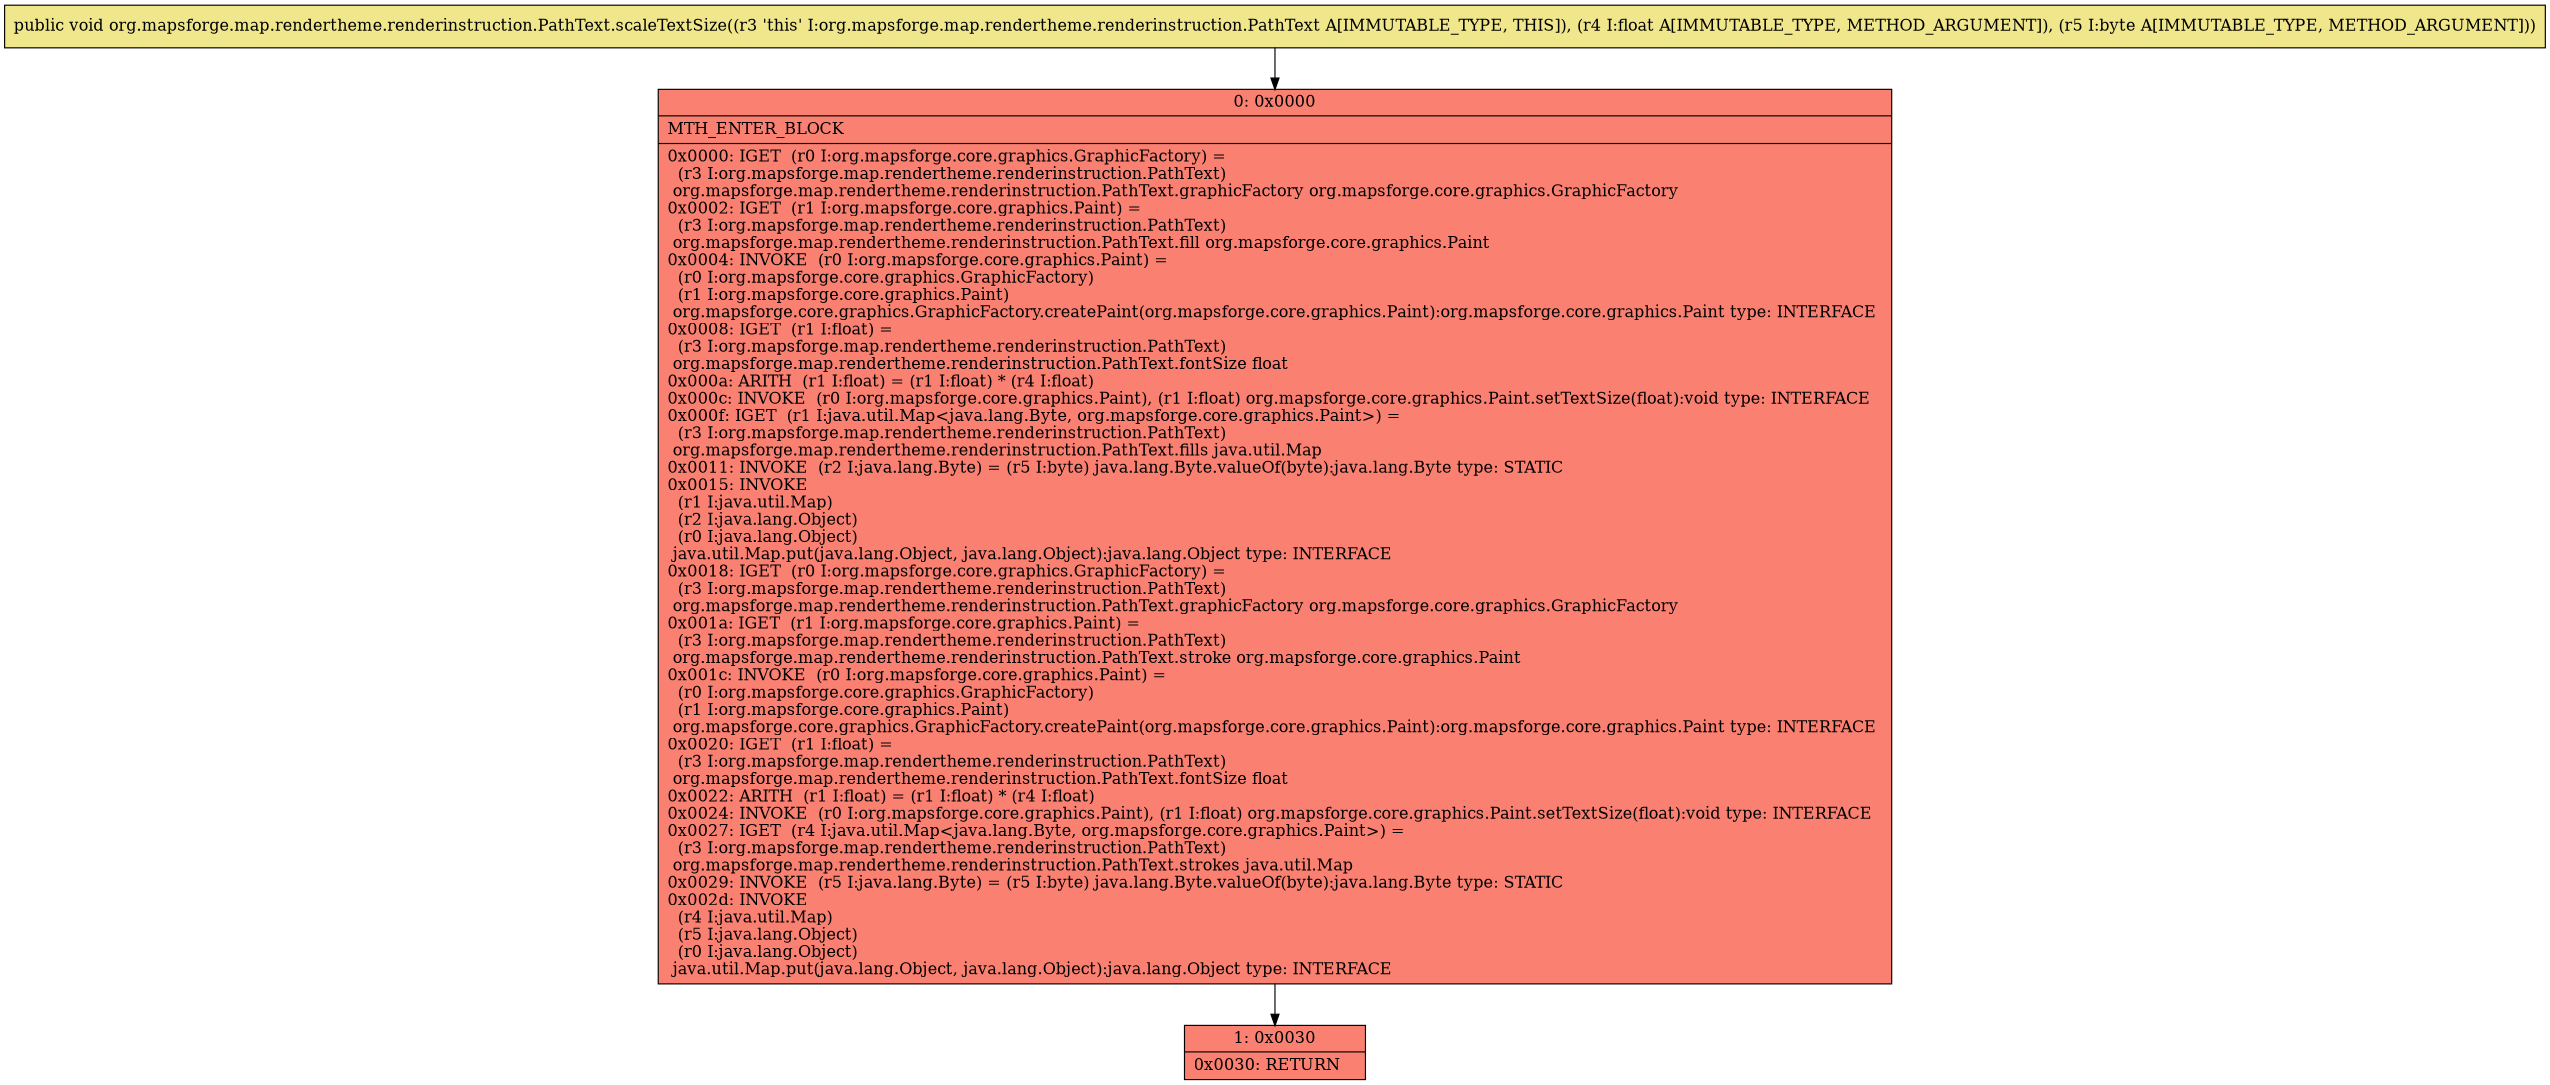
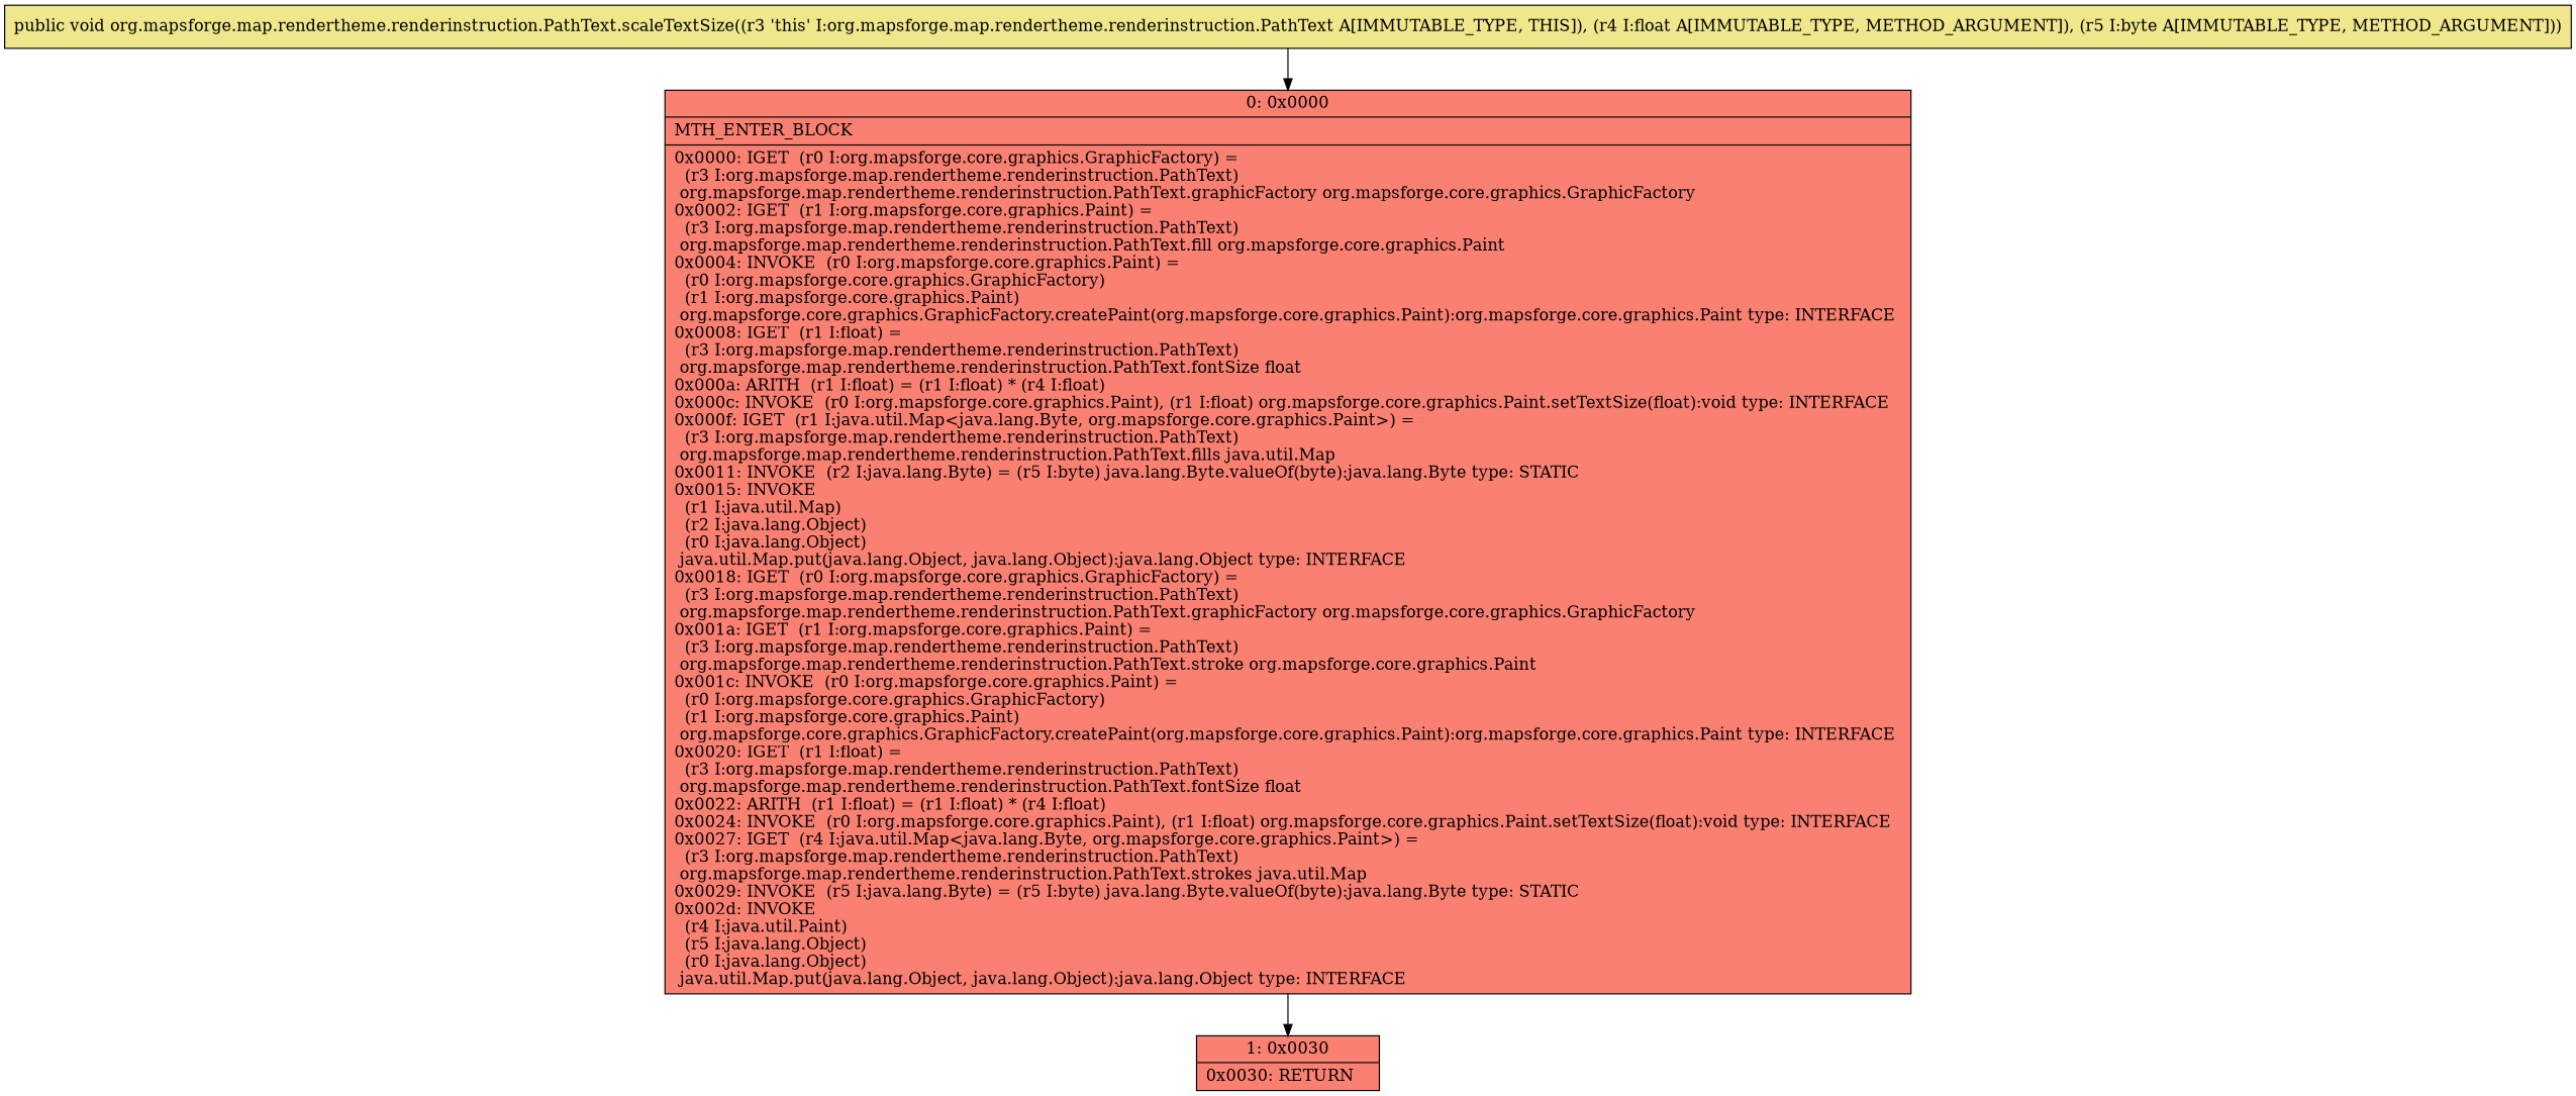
  digraph {
    node [shape=record style=filled fillcolor=salmon]
-   n1 [label="{0\:\ 0x0000|MTH_ENTER_BLOCK\l|0x0000: IGET  (r0 I:org.mapsforge.core.graphics.GraphicFactory) = \l  (r3 I:org.mapsforge.map.rendertheme.renderinstruction.PathText)\l org.mapsforge.map.rendertheme.renderinstruction.PathText.graphicFactory org.mapsforge.core.graphics.GraphicFactory \l0x0002: IGET  (r1 I:org.mapsforge.core.graphics.Paint) = \l  (r3 I:org.mapsforge.map.rendertheme.renderinstruction.PathText)\l org.mapsforge.map.rendertheme.renderinstruction.PathText.fill org.mapsforge.core.graphics.Paint \l0x0004: INVOKE  (r0 I:org.mapsforge.core.graphics.Paint) = \l  (r0 I:org.mapsforge.core.graphics.GraphicFactory)\l  (r1 I:org.mapsforge.core.graphics.Paint)\l org.mapsforge.core.graphics.GraphicFactory.createPaint(org.mapsforge.core.graphics.Paint):org.mapsforge.core.graphics.Paint type: INTERFACE \l0x0008: IGET  (r1 I:float) = \l  (r3 I:org.mapsforge.map.rendertheme.renderinstruction.PathText)\l org.mapsforge.map.rendertheme.renderinstruction.PathText.fontSize float \l0x000a: ARITH  (r1 I:float) = (r1 I:float) * (r4 I:float) \l0x000c: INVOKE  (r0 I:org.mapsforge.core.graphics.Paint), (r1 I:float) org.mapsforge.core.graphics.Paint.setTextSize(float):void type: INTERFACE \l0x000f: IGET  (r1 I:java.util.Map\<java.lang.Byte, org.mapsforge.core.graphics.Paint\>) = \l  (r3 I:org.mapsforge.map.rendertheme.renderinstruction.PathText)\l org.mapsforge.map.rendertheme.renderinstruction.PathText.fills java.util.Map \l0x0011: INVOKE  (r2 I:java.lang.Byte) = (r5 I:byte) java.lang.Byte.valueOf(byte):java.lang.Byte type: STATIC \l0x0015: INVOKE  \l  (r1 I:java.util.Map)\l  (r2 I:java.lang.Object)\l  (r0 I:java.lang.Object)\l java.util.Map.put(java.lang.Object, java.lang.Object):java.lang.Object type: INTERFACE \l0x0018: IGET  (r0 I:org.mapsforge.core.graphics.GraphicFactory) = \l  (r3 I:org.mapsforge.map.rendertheme.renderinstruction.PathText)\l org.mapsforge.map.rendertheme.renderinstruction.PathText.graphicFactory org.mapsforge.core.graphics.GraphicFactory \l0x001a: IGET  (r1 I:org.mapsforge.core.graphics.Paint) = \l  (r3 I:org.mapsforge.map.rendertheme.renderinstruction.PathText)\l org.mapsforge.map.rendertheme.renderinstruction.PathText.stroke org.mapsforge.core.graphics.Paint \l0x001c: INVOKE  (r0 I:org.mapsforge.core.graphics.Paint) = \l  (r0 I:org.mapsforge.core.graphics.GraphicFactory)\l  (r1 I:org.mapsforge.core.graphics.Paint)\l org.mapsforge.core.graphics.GraphicFactory.createPaint(org.mapsforge.core.graphics.Paint):org.mapsforge.core.graphics.Paint type: INTERFACE \l0x0020: IGET  (r1 I:float) = \l  (r3 I:org.mapsforge.map.rendertheme.renderinstruction.PathText)\l org.mapsforge.map.rendertheme.renderinstruction.PathText.fontSize float \l0x0022: ARITH  (r1 I:float) = (r1 I:float) * (r4 I:float) \l0x0024: INVOKE  (r0 I:org.mapsforge.core.graphics.Paint), (r1 I:float) org.mapsforge.core.graphics.Paint.setTextSize(float):void type: INTERFACE \l0x0027: IGET  (r4 I:java.util.Map\<java.lang.Byte, org.mapsforge.core.graphics.Paint\>) = \l  (r3 I:org.mapsforge.map.rendertheme.renderinstruction.PathText)\l org.mapsforge.map.rendertheme.renderinstruction.PathText.strokes java.util.Map \l0x0029: INVOKE  (r5 I:java.lang.Byte) = (r5 I:byte) java.lang.Byte.valueOf(byte):java.lang.Byte type: STATIC \l0x002d: INVOKE  \l  (r4 I:java.util.Map)\l  (r5 I:java.lang.Object)\l  (r0 I:java.lang.Object)\l java.util.Map.put(java.lang.Object, java.lang.Object):java.lang.Object type: INTERFACE \l}"]
+   n1 [label="{0\:\ 0x0000|MTH_ENTER_BLOCK\l|0x0000: IGET  (r0 I:org.mapsforge.core.graphics.GraphicFactory) = \l  (r3 I:org.mapsforge.map.rendertheme.renderinstruction.PathText)\l org.mapsforge.map.rendertheme.renderinstruction.PathText.graphicFactory org.mapsforge.core.graphics.GraphicFactory \l0x0002: IGET  (r1 I:org.mapsforge.core.graphics.Paint) = \l  (r3 I:org.mapsforge.map.rendertheme.renderinstruction.PathText)\l org.mapsforge.map.rendertheme.renderinstruction.PathText.fill org.mapsforge.core.graphics.Paint \l0x0004: INVOKE  (r0 I:org.mapsforge.core.graphics.Paint) = \l  (r0 I:org.mapsforge.core.graphics.GraphicFactory)\l  (r1 I:org.mapsforge.core.graphics.Paint)\l org.mapsforge.core.graphics.GraphicFactory.createPaint(org.mapsforge.core.graphics.Paint):org.mapsforge.core.graphics.Paint type: INTERFACE \l0x0008: IGET  (r1 I:float) = \l  (r3 I:org.mapsforge.map.rendertheme.renderinstruction.PathText)\l org.mapsforge.map.rendertheme.renderinstruction.PathText.fontSize float \l0x000a: ARITH  (r1 I:float) = (r1 I:float) * (r4 I:float) \l0x000c: INVOKE  (r0 I:org.mapsforge.core.graphics.Paint), (r1 I:float) org.mapsforge.core.graphics.Paint.setTextSize(float):void type: INTERFACE \l0x000f: IGET  (r1 I:java.util.Map\<java.lang.Byte, org.mapsforge.core.graphics.Paint\>) = \l  (r3 I:org.mapsforge.map.rendertheme.renderinstruction.PathText)\l org.mapsforge.map.rendertheme.renderinstruction.PathText.fills java.util.Map \l0x0011: INVOKE  (r2 I:java.lang.Byte) = (r5 I:byte) java.lang.Byte.valueOf(byte):java.lang.Byte type: STATIC \l0x0015: INVOKE  \l  (r1 I:java.util.Map)\l  (r2 I:java.lang.Object)\l  (r0 I:java.lang.Object)\l java.util.Map.put(java.lang.Object, java.lang.Object):java.lang.Object type: INTERFACE \l0x0018: IGET  (r0 I:org.mapsforge.core.graphics.GraphicFactory) = \l  (r3 I:org.mapsforge.map.rendertheme.renderinstruction.PathText)\l org.mapsforge.map.rendertheme.renderinstruction.PathText.graphicFactory org.mapsforge.core.graphics.GraphicFactory \l0x001a: IGET  (r1 I:org.mapsforge.core.graphics.Paint) = \l  (r3 I:org.mapsforge.map.rendertheme.renderinstruction.PathText)\l org.mapsforge.map.rendertheme.renderinstruction.PathText.stroke org.mapsforge.core.graphics.Paint \l0x001c: INVOKE  (r0 I:org.mapsforge.core.graphics.Paint) = \l  (r0 I:org.mapsforge.core.graphics.GraphicFactory)\l  (r1 I:org.mapsforge.core.graphics.Paint)\l org.mapsforge.core.graphics.GraphicFactory.createPaint(org.mapsforge.core.graphics.Paint):org.mapsforge.core.graphics.Paint type: INTERFACE \l0x0020: IGET  (r1 I:float) = \l  (r3 I:org.mapsforge.map.rendertheme.renderinstruction.PathText)\l org.mapsforge.map.rendertheme.renderinstruction.PathText.fontSize float \l0x0022: ARITH  (r1 I:float) = (r1 I:float) * (r4 I:float) \l0x0024: INVOKE  (r0 I:org.mapsforge.core.graphics.Paint), (r1 I:float) org.mapsforge.core.graphics.Paint.setTextSize(float):void type: INTERFACE \l0x0027: IGET  (r4 I:java.util.Map\<java.lang.Byte, org.mapsforge.core.graphics.Paint\>) = \l  (r3 I:org.mapsforge.map.rendertheme.renderinstruction.PathText)\l org.mapsforge.map.rendertheme.renderinstruction.PathText.strokes java.util.Map \l0x0029: INVOKE  (r5 I:java.lang.Byte) = (r5 I:byte) java.lang.Byte.valueOf(byte):java.lang.Byte type: STATIC \l0x002d: INVOKE  \l  (r4 I:java.util.Paint)\l  (r5 I:java.lang.Object)\l  (r0 I:java.lang.Object)\l java.util.Map.put(java.lang.Object, java.lang.Object):java.lang.Object type: INTERFACE \l}"]
    n2 [label="{1\:\ 0x0030|0x0030: RETURN   \l}"]
    n3 [label="{public void org.mapsforge.map.rendertheme.renderinstruction.PathText.scaleTextSize((r3 'this' I:org.mapsforge.map.rendertheme.renderinstruction.PathText A[IMMUTABLE_TYPE, THIS]), (r4 I:float A[IMMUTABLE_TYPE, METHOD_ARGUMENT]), (r5 I:byte A[IMMUTABLE_TYPE, METHOD_ARGUMENT])) }" fillcolor=khaki]
    n1 -> n2
    n3 -> n1
  }
